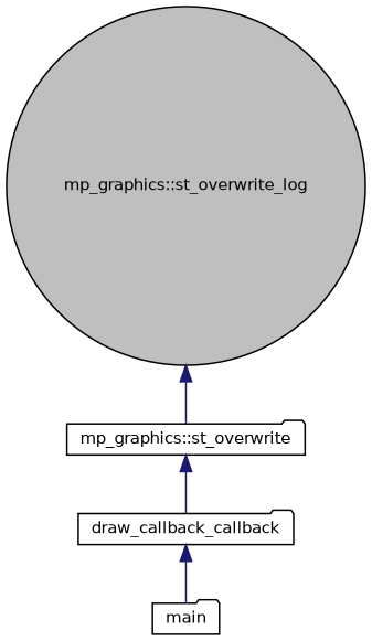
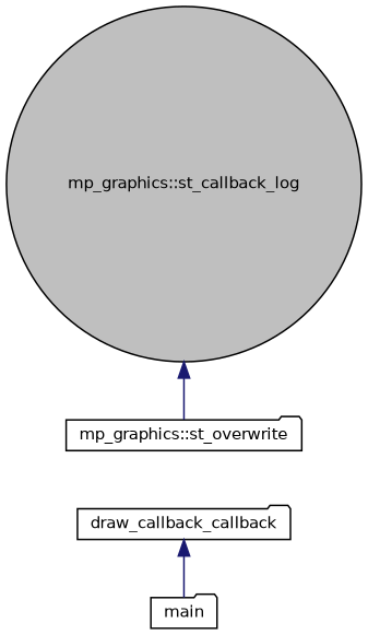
  digraph {
    rankdir=TB
    node [color=black fillcolor=white fontname=Helvetica fontsize=10 shape=folder style=filled]
    edge [color=midnightblue dir=back fontname=Helvetica fontsize=10 labelfontname=Helvetica labelfontsize=10 style=solid]
-   n1 [fillcolor=grey75 fontcolor=black height=0.2 label="mp_graphics::st_overwrite_log" shape=circle width=0.4]
+   n1 [fillcolor=grey75 fontcolor=black height=0.2 label="mp_graphics::st_callback_log" shape=circle width=0.4]
    n2 [height=0.2 label="mp_graphics::st_overwrite" width=0.4]
    n3 [height=0.2 label=draw_callback_callback width=0.4]
    n4 [height=0.2 label=main width=0.4]
    n1 -> n2
-   n2 -> n3
    n3 -> n4
  }
